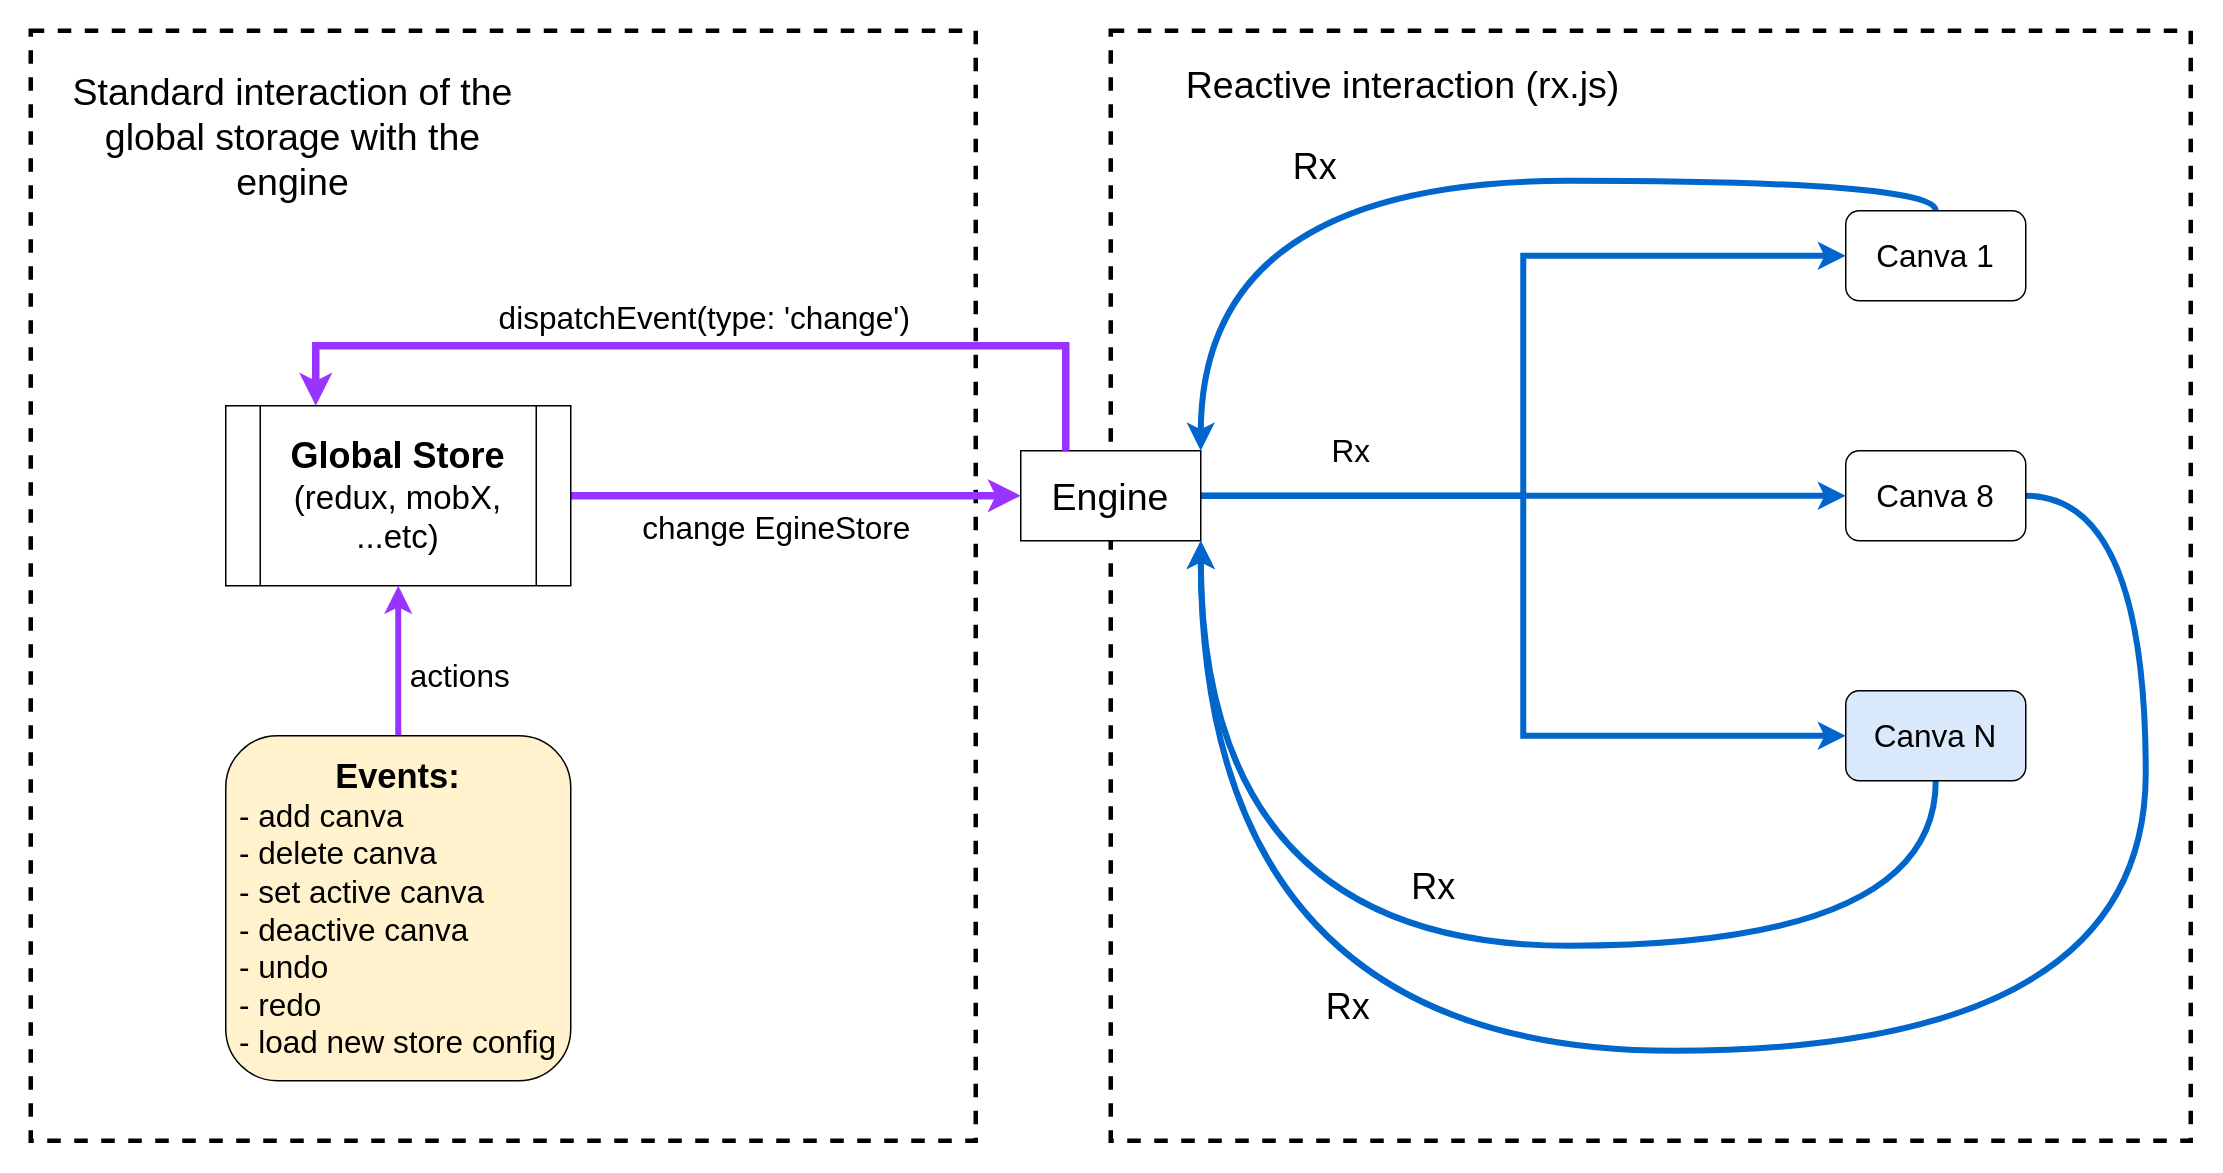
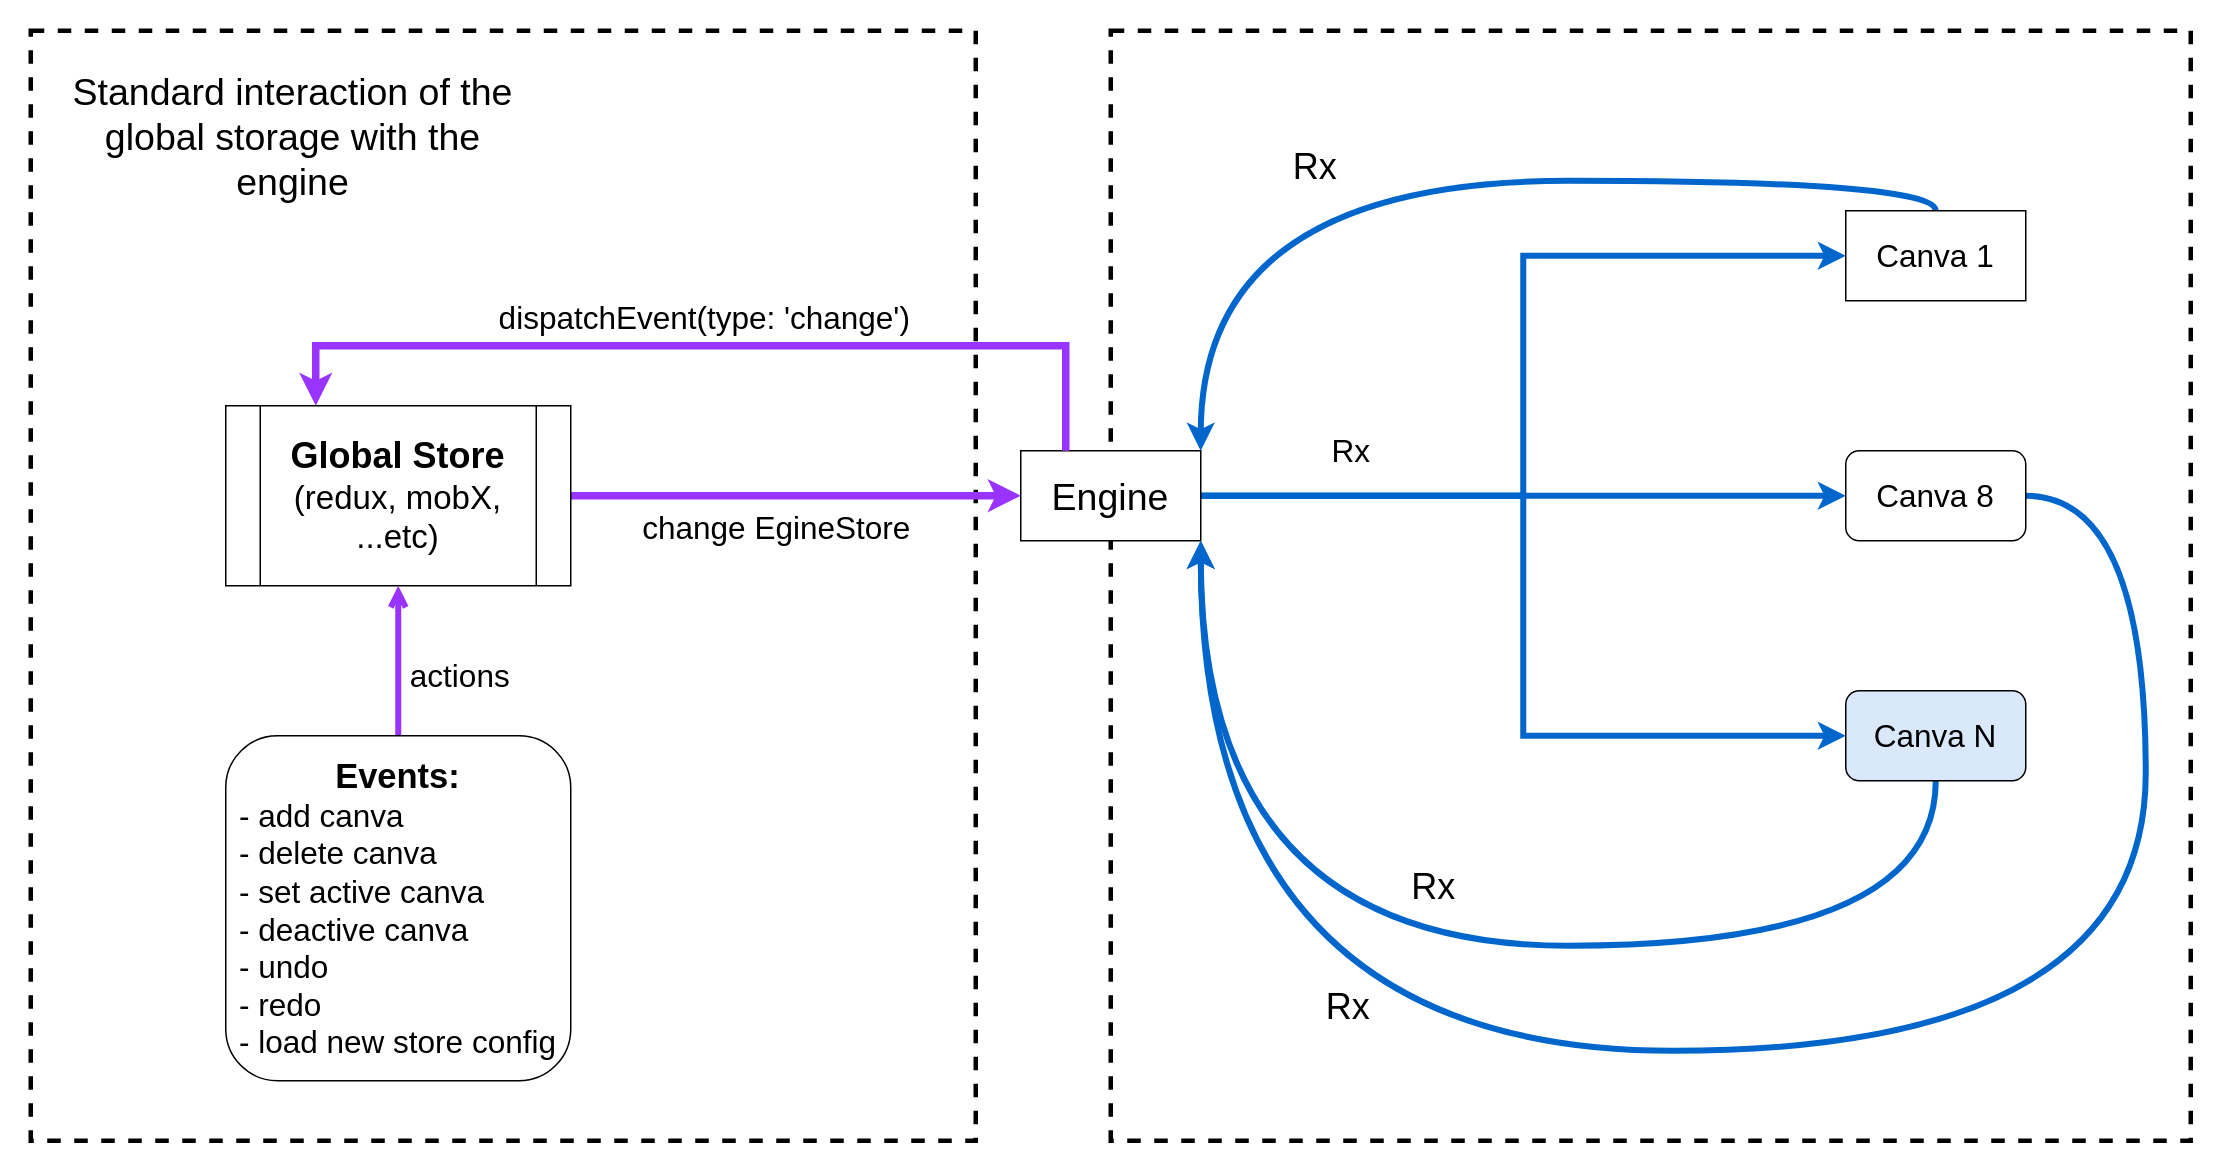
  <mxCell id="0" />
  <mxCell id="1" value="V1" style="" parent="0" />
  <mxCell id="2" value="" style="rounded=0;whiteSpace=wrap;html=1;fontSize=25;strokeWidth=3;dashed=1;fillColor=none;" vertex="1" parent="1"><mxGeometry x="20" y="20" width="630" height="740" as="geometry" /></mxCell>
  <mxCell id="3" value="" style="rounded=0;whiteSpace=wrap;html=1;fontSize=25;strokeWidth=3;dashed=1;fillColor=none;" vertex="1" parent="1"><mxGeometry x="740" y="20" width="720" height="740" as="geometry" /></mxCell>
  <mxCell id="4" style="edgeStyle=orthogonalEdgeStyle;rounded=0;orthogonalLoop=1;jettySize=auto;html=1;entryX=0;entryY=0.5;entryDx=0;entryDy=0;fontSize=21;strokeWidth=4;strokeColor=#0066CC;" parent="1" source="9" target="12" edge="1"><mxGeometry relative="1" as="geometry" /></mxCell>
  <mxCell id="5" style="edgeStyle=orthogonalEdgeStyle;rounded=0;orthogonalLoop=1;jettySize=auto;html=1;entryX=0;entryY=0.5;entryDx=0;entryDy=0;fontSize=21;strokeWidth=4;strokeColor=#0066CC;" parent="1" source="9" target="15" edge="1"><mxGeometry relative="1" as="geometry" /></mxCell>
  <mxCell id="6" value="Rx" style="edgeStyle=orthogonalEdgeStyle;rounded=0;orthogonalLoop=1;jettySize=auto;html=1;entryX=0;entryY=0.5;entryDx=0;entryDy=0;fontSize=21;strokeWidth=4;strokeColor=#0066CC;labelBackgroundColor=none;" parent="1" source="9" target="18" edge="1"><mxGeometry x="-0.661" y="30" relative="1" as="geometry"><mxPoint as="offset" /></mxGeometry></mxCell>
  <mxCell id="7" style="edgeStyle=none;html=1;entryX=1;entryY=0.5;entryDx=0;entryDy=0;startArrow=classic;startFill=1;endArrow=none;endFill=0;fillColor=#6a00ff;strokeColor=#9933FF;strokeWidth=5;" edge="1" parent="1" source="9" target="21"><mxGeometry relative="1" as="geometry" /></mxCell>
  <mxCell id="8" value="change EgineStore" style="edgeLabel;html=1;align=center;verticalAlign=middle;resizable=0;points=[];fontSize=21;" vertex="1" connectable="0" parent="7"><mxGeometry x="0.092" y="-2" relative="1" as="geometry"><mxPoint y="22" as="offset" /></mxGeometry></mxCell>
  <mxCell id="9" value="&lt;font style=&quot;font-size: 25px&quot;&gt;Engine&lt;/font&gt;" style="rounded=0;whiteSpace=wrap;html=1;" parent="1" vertex="1"><mxGeometry x="680" y="300" width="120" height="60" as="geometry" /></mxCell>
  <mxCell id="10" style="edgeStyle=orthogonalEdgeStyle;rounded=0;orthogonalLoop=1;jettySize=auto;html=1;entryX=1;entryY=0;entryDx=0;entryDy=0;fontSize=21;strokeColor=#0066CC;strokeWidth=4;exitX=0.5;exitY=0;exitDx=0;exitDy=0;curved=1;" parent="1" source="12" target="9" edge="1"><mxGeometry relative="1" as="geometry" /></mxCell>
  <mxCell id="11" value="Rx" style="edgeLabel;html=1;align=center;verticalAlign=middle;resizable=0;points=[];fontSize=24;labelBackgroundColor=none;" parent="10" vertex="1" connectable="0"><mxGeometry x="0.219" y="30" relative="1" as="geometry"><mxPoint x="-14" y="-40" as="offset" /></mxGeometry></mxCell>
- <mxCell id="12" value="Canva 1" style="rounded=1;whiteSpace=wrap;html=1;fontSize=21;" parent="1" vertex="1"><mxGeometry x="1230" y="140" width="120" height="60" as="geometry" /></mxCell>
+ <mxCell id="12" value="Canva 1" style="whiteSpace=wrap;html=1;fontSize=21;rounded=0;" parent="1" vertex="1"><mxGeometry x="1230" y="140" width="120" height="60" as="geometry" /></mxCell>
  <mxCell id="13" style="edgeStyle=orthogonalEdgeStyle;html=1;entryX=1;entryY=1;entryDx=0;entryDy=0;curved=1;strokeWidth=4;strokeColor=#0066CC;" parent="1" source="15" target="9" edge="1"><mxGeometry relative="1" as="geometry"><Array as="points"><mxPoint x="1430" y="330" /><mxPoint x="1430" y="700" /><mxPoint x="800" y="700" /></Array></mxGeometry></mxCell>
  <mxCell id="14" value="Rx" style="edgeLabel;html=1;align=center;verticalAlign=middle;resizable=0;points=[];fontSize=24;labelBackgroundColor=none;" parent="13" vertex="1" connectable="0"><mxGeometry x="0.384" y="-61" relative="1" as="geometry"><mxPoint y="31" as="offset" /></mxGeometry></mxCell>
  <mxCell id="15" value="Canva 8" style="rounded=1;whiteSpace=wrap;html=1;fontSize=21;" parent="1" vertex="1"><mxGeometry x="1230" y="300" width="120" height="60" as="geometry" /></mxCell>
  <mxCell id="16" style="edgeStyle=orthogonalEdgeStyle;curved=1;rounded=0;orthogonalLoop=1;jettySize=auto;html=1;entryX=1;entryY=1;entryDx=0;entryDy=0;fontSize=21;strokeColor=#0066CC;strokeWidth=4;" parent="1" source="18" target="9" edge="1"><mxGeometry relative="1" as="geometry"><Array as="points"><mxPoint x="1290" y="630" /><mxPoint x="800" y="630" /></Array></mxGeometry></mxCell>
  <mxCell id="17" value="&lt;font style=&quot;font-size: 24px&quot;&gt;Rx&lt;/font&gt;" style="edgeLabel;html=1;align=center;verticalAlign=middle;resizable=0;points=[];labelBackgroundColor=none;" parent="16" vertex="1" connectable="0"><mxGeometry x="0.118" y="-21" relative="1" as="geometry"><mxPoint x="40" y="-19" as="offset" /></mxGeometry></mxCell>
  <mxCell id="18" value="Canva N" style="rounded=1;whiteSpace=wrap;html=1;fontSize=21;fillColor=#dae8fc;" parent="1" vertex="1"><mxGeometry x="1230" y="460" width="120" height="60" as="geometry" /></mxCell>
  <mxCell id="19" style="edgeStyle=orthogonalEdgeStyle;rounded=0;orthogonalLoop=1;jettySize=auto;html=1;entryX=0.25;entryY=0;entryDx=0;entryDy=0;fontSize=21;startArrow=classic;startFill=1;endArrow=none;endFill=0;fillColor=#6a00ff;strokeColor=#9933FF;strokeWidth=5;" parent="1" source="21" target="9" edge="1"><mxGeometry relative="1" as="geometry"><Array as="points"><mxPoint x="210" y="230" /><mxPoint x="710" y="230" /></Array></mxGeometry></mxCell>
  <mxCell id="20" value="&lt;font style=&quot;font-size: 21px&quot;&gt;dispatchEvent(type: 'change')&lt;/font&gt;" style="edgeLabel;html=1;align=center;verticalAlign=middle;resizable=0;points=[];" vertex="1" connectable="0" parent="19"><mxGeometry x="0.508" y="-2" relative="1" as="geometry"><mxPoint x="-162" y="-22" as="offset" /></mxGeometry></mxCell>
  <mxCell id="21" value="&lt;font&gt;&lt;b style=&quot;font-size: 24px&quot;&gt;Global Store&lt;/b&gt;&lt;br&gt;&lt;font style=&quot;font-size: 22px&quot;&gt;(redux, mobX, ...etc)&lt;/font&gt;&lt;br&gt;&lt;/font&gt;" style="shape=process;whiteSpace=wrap;html=1;backgroundOutline=1;fontSize=21;" parent="1" vertex="1"><mxGeometry x="150" y="270" width="230" height="120" as="geometry" /></mxCell>
- <mxCell id="22" style="edgeStyle=none;html=1;entryX=0.5;entryY=1;entryDx=0;entryDy=0;strokeColor=#9933FF;strokeWidth=4;" edge="1" parent="1" source="24" target="21"><mxGeometry relative="1" as="geometry" /></mxCell>
+ <mxCell id="22" style="edgeStyle=none;html=1;entryX=0.5;entryY=1;entryDx=0;entryDy=0;strokeColor=#9933FF;strokeWidth=4;endArrow=open;" edge="1" parent="1" source="24" target="21"><mxGeometry relative="1" as="geometry" /></mxCell>
  <mxCell id="23" value="actions" style="edgeLabel;html=1;align=center;verticalAlign=middle;resizable=0;points=[];fontSize=21;" vertex="1" connectable="0" parent="22"><mxGeometry x="-0.169" y="-3" relative="1" as="geometry"><mxPoint x="37" y="1" as="offset" /></mxGeometry></mxCell>
- <mxCell id="24" value="&lt;font&gt;&lt;font&gt;&lt;b&gt;&lt;font style=&quot;font-size: 23px&quot;&gt;Events:&lt;/font&gt;&lt;/b&gt;&lt;br&gt;&lt;div style=&quot;text-align: left&quot;&gt;&lt;span style=&quot;font-size: 21px&quot;&gt;- add canva&lt;/span&gt;&lt;/div&gt;&lt;span style=&quot;font-size: 21px&quot;&gt;&lt;div style=&quot;text-align: left&quot;&gt;&lt;span&gt;- delete canva&lt;/span&gt;&lt;/div&gt;&lt;/span&gt;&lt;span style=&quot;font-size: 21px&quot;&gt;&lt;div style=&quot;text-align: left&quot;&gt;&lt;span&gt;- set active canva&amp;nbsp;&lt;/span&gt;&lt;/div&gt;&lt;/span&gt;&lt;/font&gt;&lt;font style=&quot;font-size: 21px&quot;&gt;&lt;div style=&quot;text-align: left&quot;&gt;&lt;span&gt;- deactive canva&lt;/span&gt;&lt;/div&gt;&lt;div style=&quot;text-align: left&quot;&gt;&lt;span&gt;- undo&lt;/span&gt;&lt;/div&gt;&lt;div style=&quot;text-align: left&quot;&gt;&lt;span&gt;- redo&lt;/span&gt;&lt;/div&gt;&lt;div style=&quot;text-align: left&quot;&gt;&lt;span&gt;- load new store config&lt;/span&gt;&lt;/div&gt;&lt;/font&gt;&lt;/font&gt;" style="rounded=1;whiteSpace=wrap;html=1;fillColor=#fff2cc;" vertex="1" parent="1"><mxGeometry x="150" y="490" width="230" height="230" as="geometry" /></mxCell>
- <mxCell id="25" value="Reactive interaction (rx.js)" style="text;html=1;strokeColor=none;fillColor=none;align=center;verticalAlign=middle;whiteSpace=wrap;rounded=0;dashed=1;fontSize=25;" vertex="1" parent="1"><mxGeometry x="770" y="40" width="330" height="30" as="geometry" /></mxCell>
+ <mxCell id="24" value="&lt;font&gt;&lt;font&gt;&lt;b&gt;&lt;font style=&quot;font-size: 23px&quot;&gt;Events:&lt;/font&gt;&lt;/b&gt;&lt;br&gt;&lt;div style=&quot;text-align: left&quot;&gt;&lt;span style=&quot;font-size: 21px&quot;&gt;- add canva&lt;/span&gt;&lt;/div&gt;&lt;span style=&quot;font-size: 21px&quot;&gt;&lt;div style=&quot;text-align: left&quot;&gt;&lt;span&gt;- delete canva&lt;/span&gt;&lt;/div&gt;&lt;/span&gt;&lt;span style=&quot;font-size: 21px&quot;&gt;&lt;div style=&quot;text-align: left&quot;&gt;&lt;span&gt;- set active canva&amp;nbsp;&lt;/span&gt;&lt;/div&gt;&lt;/span&gt;&lt;/font&gt;&lt;font style=&quot;font-size: 21px&quot;&gt;&lt;div style=&quot;text-align: left&quot;&gt;&lt;span&gt;- deactive canva&lt;/span&gt;&lt;/div&gt;&lt;div style=&quot;text-align: left&quot;&gt;&lt;span&gt;- undo&lt;/span&gt;&lt;/div&gt;&lt;div style=&quot;text-align: left&quot;&gt;&lt;span&gt;- redo&lt;/span&gt;&lt;/div&gt;&lt;div style=&quot;text-align: left&quot;&gt;&lt;span&gt;- load new store config&lt;/span&gt;&lt;/div&gt;&lt;/font&gt;&lt;/font&gt;" style="rounded=1;whiteSpace=wrap;html=1;" vertex="1" parent="1"><mxGeometry x="150" y="490" width="230" height="230" as="geometry" /></mxCell>
  <mxCell id="26" value="&lt;font color=&quot;#ffffff&quot;&gt;.&lt;br&gt;.&lt;br&gt;.&lt;/font&gt;" style="text;html=1;strokeColor=none;fillColor=none;align=center;verticalAlign=middle;whiteSpace=wrap;rounded=0;dashed=1;labelBackgroundColor=none;fontSize=25;fontColor=none;" vertex="1" parent="1"><mxGeometry x="1260" y="390" width="60" height="30" as="geometry" /></mxCell>
  <mxCell id="27" value="Standard interaction of the global storage with the engine" style="text;html=1;strokeColor=none;fillColor=none;align=center;verticalAlign=middle;whiteSpace=wrap;rounded=0;dashed=1;fontSize=25;" vertex="1" parent="1"><mxGeometry x="30" y="40" width="330" height="100" as="geometry" /></mxCell>
